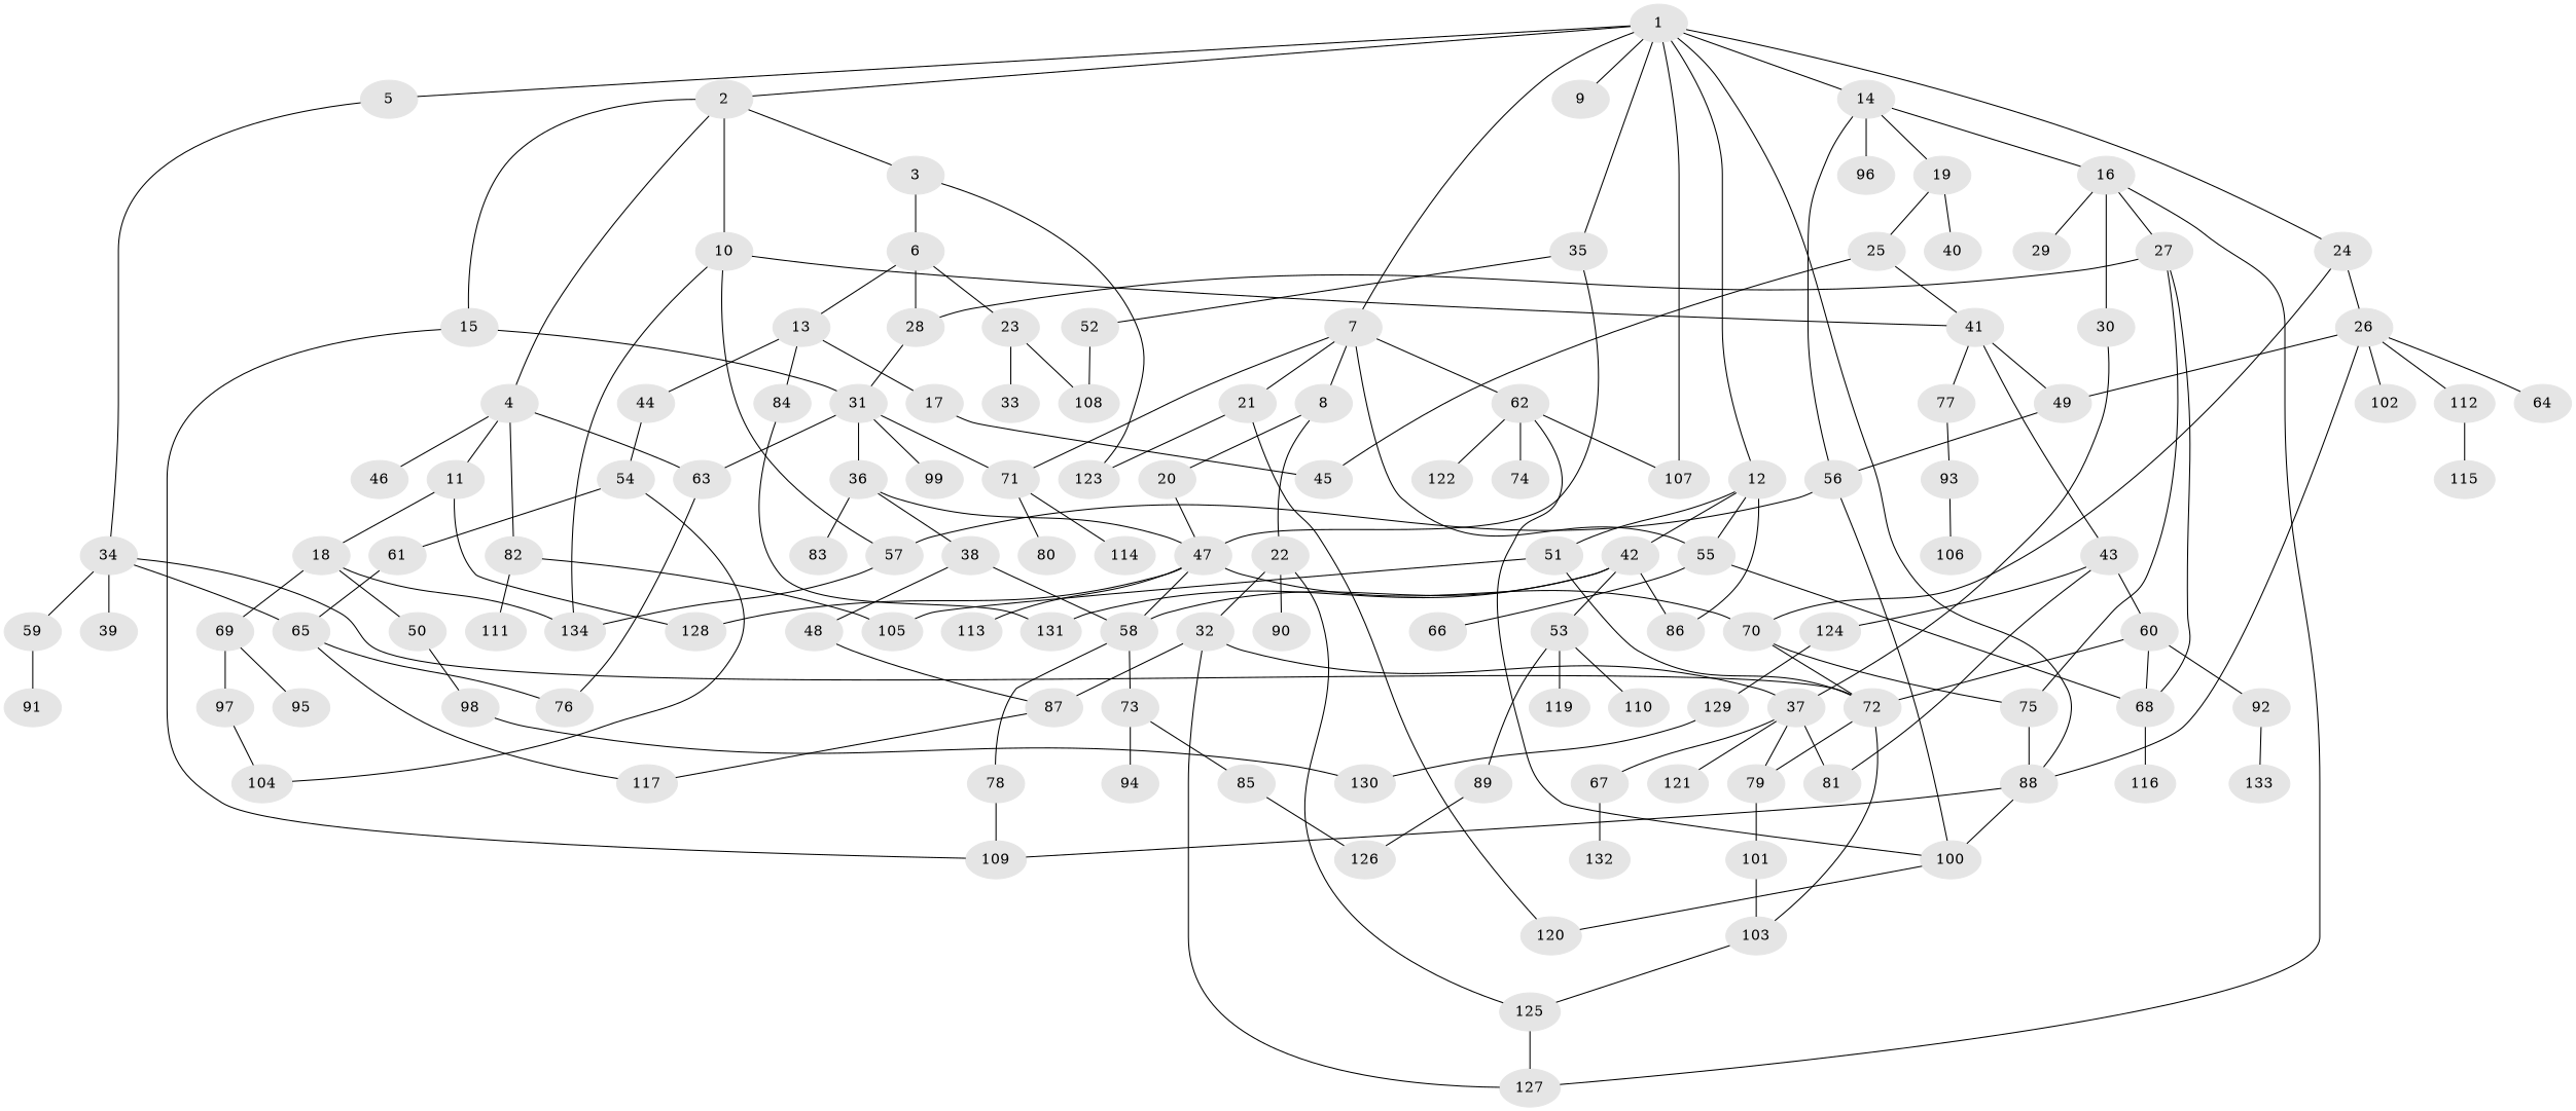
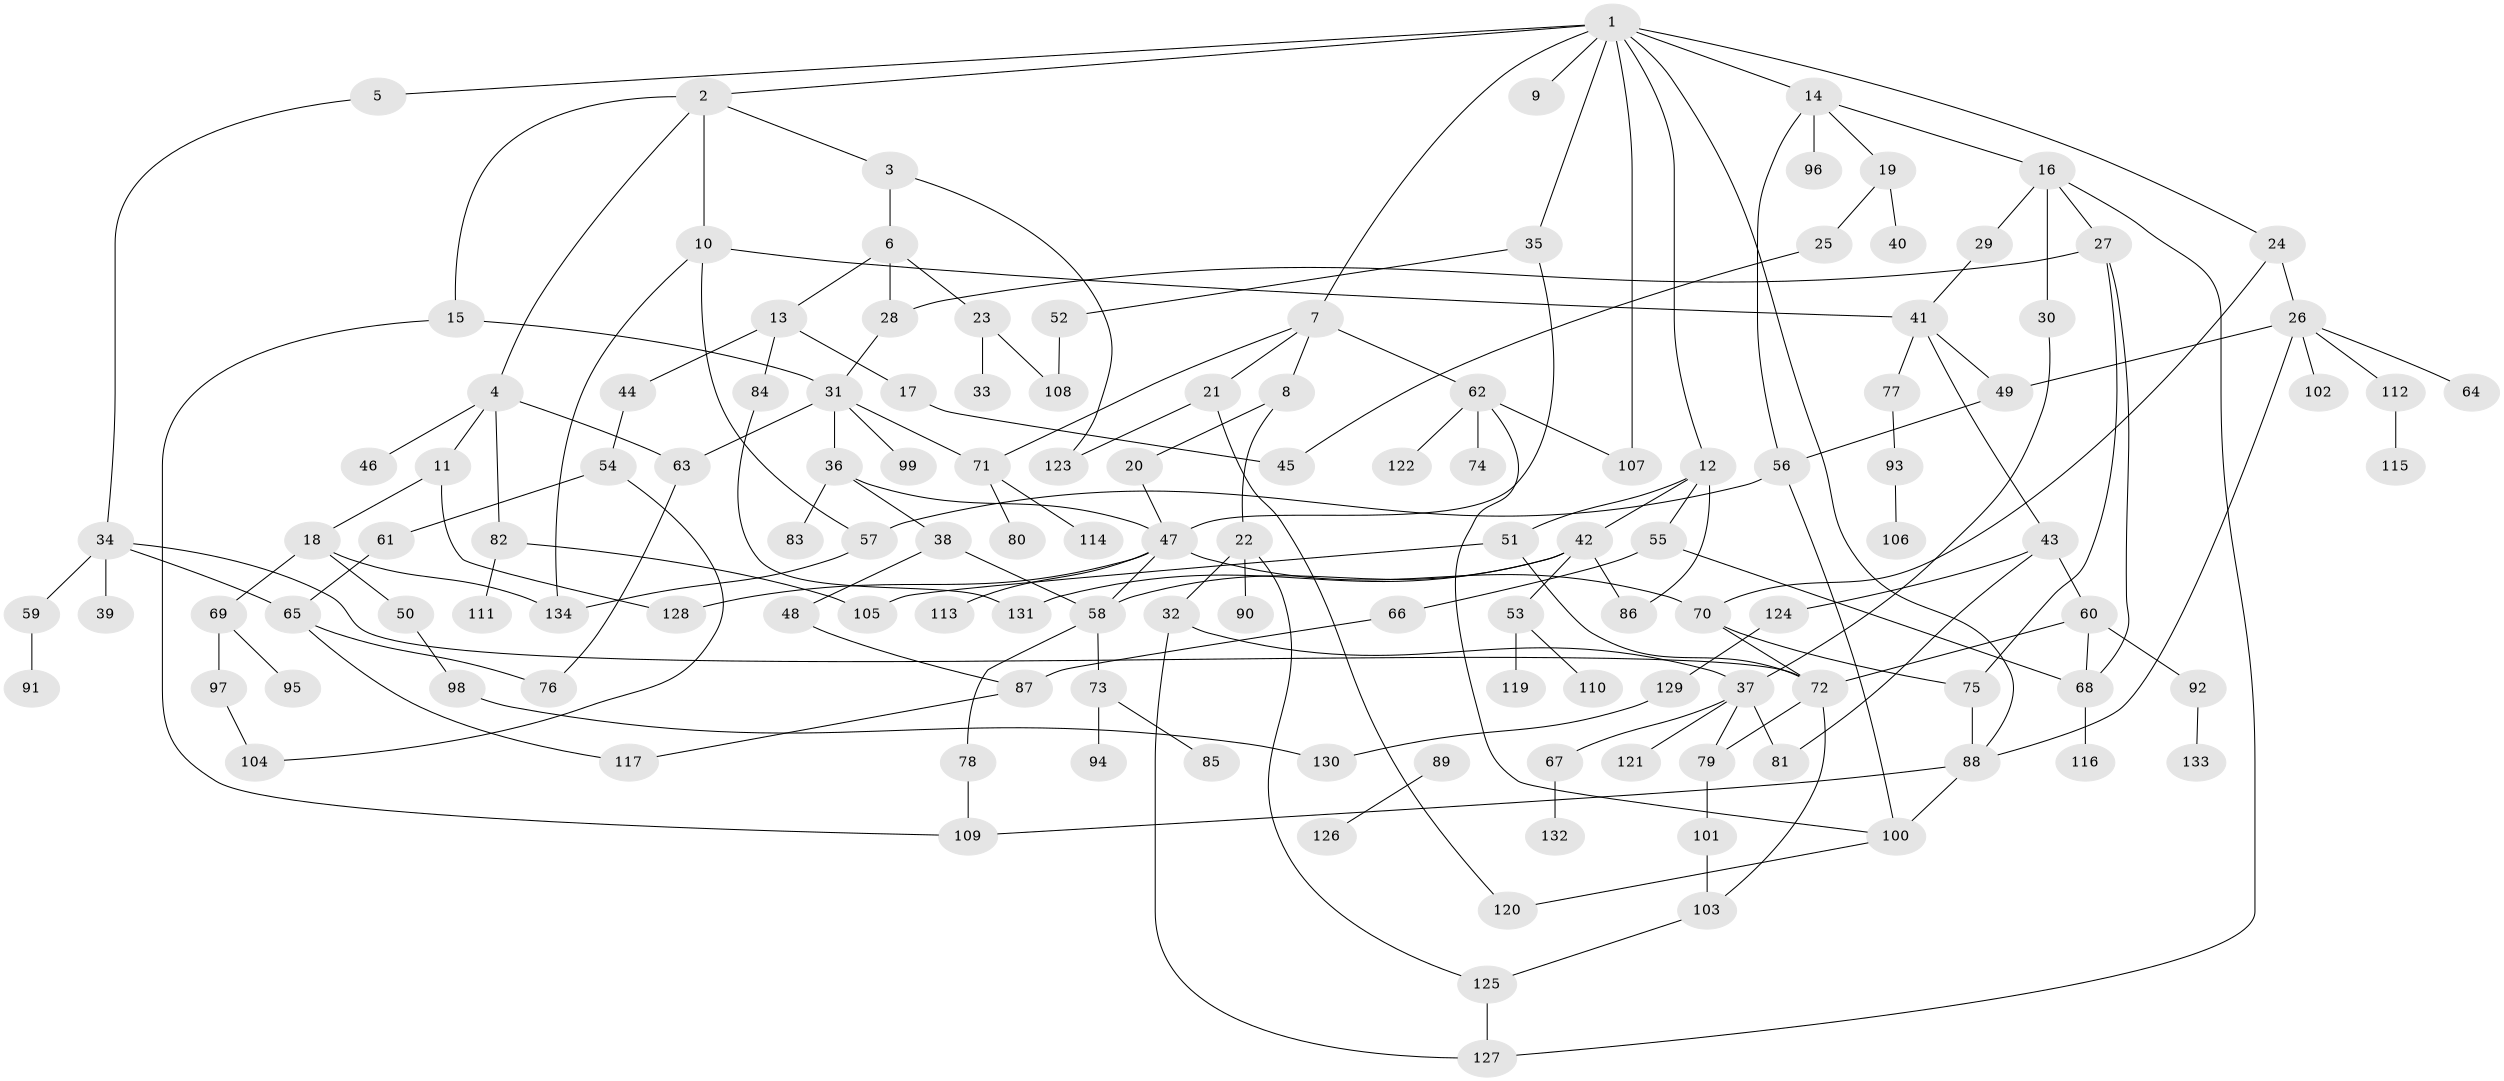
  graph {
    node [color=gray90 style=filled]
    1
    2
    5
    7
    9
    12
    14
    24
    35
    88
    107
    3
    4
    10
    15
    34
    8
    21
    55
    62
    71
    42
    51
    86
    16
    19
    56
    96
    26
    70
    47
    52
    109
    100
    6
    123
    11
    46
    63
    82
    41
    57
    134
    31
    13
    23
    28
    18
    128
    76
    105
    111
    39
    59
    65
    72
    17
    44
    84
    33
    108
    20
    22
    120
    68
    66
    74
    122
    80
    114
    32
    90
    125
    49
    43
    77
    50
    69
    58
    53
    131
    45
    54
    27
    29
    30
    127
    25
    40
    36
    99
    75
    37
    98
    95
    97
    113
    87
    64
    102
    112
    115
    116
    67
    79
    81
    121
    38
    83
    117
    91
    103
    48
    132
    101
    73
    78
    60
    124
    93
    89
    110
    119
    92
    129
    61
    104
    130
    126
    85
    94
    133
    106
    1 -- 2
    1 -- 5
    1 -- 7
    1 -- 9
    1 -- 12
    1 -- 14
    1 -- 24
    1 -- 35
    1 -- 88
    1 -- 107
    2 -- 3
    2 -- 4
    2 -- 10
    2 -- 15
    5 -- 34
    7 -- 8
    7 -- 21
-   7 -- 55
    7 -- 62
    7 -- 71
    12 -- 55
    12 -- 42
    12 -- 51
    12 -- 86
    14 -- 16
    14 -- 19
    14 -- 56
    14 -- 96
    24 -- 26
    24 -- 70
    35 -- 47
    35 -- 52
    88 -- 109
    88 -- 100
    3 -- 6
    3 -- 123
    4 -- 11
    4 -- 46
    4 -- 63
    4 -- 82
    10 -- 41
    10 -- 57
    10 -- 134
    15 -- 109
    15 -- 31
    34 -- 39
    34 -- 59
    34 -- 65
    34 -- 72
    8 -- 20
    8 -- 22
    21 -- 123
    21 -- 120
    55 -- 68
    55 -- 66
    62 -- 107
    62 -- 100
    62 -- 74
    62 -- 122
    71 -- 80
    71 -- 114
    42 -- 86
    42 -- 58
    42 -- 53
    42 -- 131
    51 -- 105
    51 -- 72
    16 -- 27
    16 -- 29
    16 -- 30
    16 -- 127
    19 -- 25
    19 -- 40
    56 -- 100
    56 -- 57
    26 -- 88
    26 -- 49
    26 -- 64
    26 -- 102
    26 -- 112
    70 -- 72
    70 -- 75
    47 -- 70
    47 -- 128
    47 -- 58
    47 -- 113
    52 -- 108
    100 -- 120
    6 -- 13
    6 -- 23
    6 -- 28
    11 -- 18
    11 -- 128
    63 -- 76
    82 -- 105
    82 -- 111
    41 -- 49
    41 -- 43
    41 -- 77
    57 -- 134
    31 -- 71
    31 -- 63
    31 -- 36
    31 -- 99
    13 -- 17
    13 -- 44
    13 -- 84
    23 -- 33
    23 -- 108
    28 -- 31
    18 -- 134
    18 -- 50
    18 -- 69
    59 -- 91
    65 -- 76
    65 -- 117
    72 -- 79
    72 -- 103
    17 -- 45
    44 -- 54
    84 -- 131
    20 -- 47
    22 -- 32
    22 -- 90
    22 -- 125
    68 -- 116
    32 -- 127
    32 -- 37
-   32 -- 87
+   66 -- 87
    125 -- 127
    49 -- 56
    43 -- 81
    43 -- 60
    43 -- 124
    77 -- 93
    50 -- 98
    69 -- 95
    69 -- 97
    58 -- 73
    58 -- 78
-   53 -- 89
    53 -- 110
    53 -- 119
    54 -- 61
    54 -- 104
    27 -- 28
    27 -- 68
    27 -- 75
    30 -- 37
-   25 -- 41
+   29 -- 41
    25 -- 45
    36 -- 47
    36 -- 38
    36 -- 83
    75 -- 88
    37 -- 67
    37 -- 79
    37 -- 81
    37 -- 121
    98 -- 130
    97 -- 104
    87 -- 117
    112 -- 115
    67 -- 132
    79 -- 101
    38 -- 58
    38 -- 48
    103 -- 125
    48 -- 87
    101 -- 103
    73 -- 85
    73 -- 94
    78 -- 109
    60 -- 72
    60 -- 68
    60 -- 92
    124 -- 129
    93 -- 106
    89 -- 126
    92 -- 133
    129 -- 130
    61 -- 65
-   85 -- 126
  }
